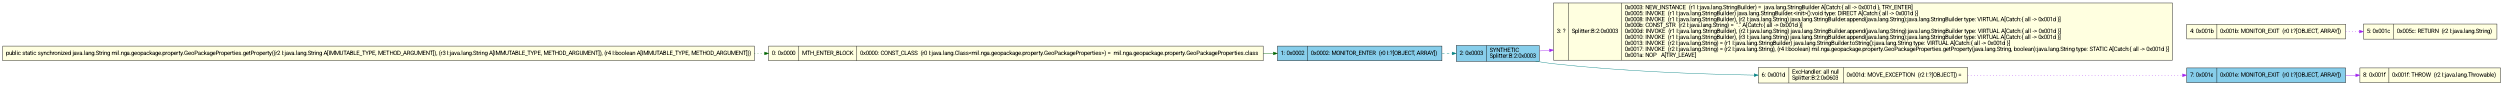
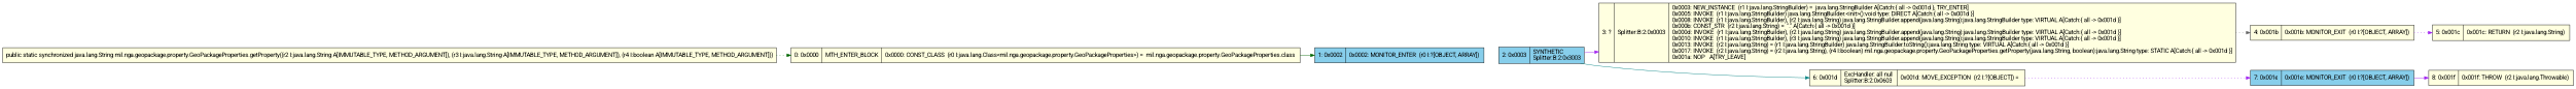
  digraph {
    fontname=Roboto
    rankdir=LR
    node [fillcolor=lightyellow fontname=Roboto shape=record style=filled]
    edge [color=purple fontname=Roboto style=solid]
    n1 [label="{0\:\ 0x0000|MTH_ENTER_BLOCK\l|0x0000: CONST_CLASS  (r0 I:java.lang.Class\<mil.nga.geopackage.property.GeoPackageProperties\>) =  mil.nga.geopackage.property.GeoPackageProperties.class \l}"]
    n2 [fillcolor=skyblue label="{1\:\ 0x0002|0x0002: MONITOR_ENTER  (r0 I:?[OBJECT, ARRAY]) \l}"]
-   n3 [fillcolor=skyblue label="{2\:\ 0x0003|SYNTHETIC\lSplitter:B:2:0x0003\l}"]
+   n3 [fillcolor=skyblue label="{2\:\ 0x0003|SYNTHETIC\lSplitter:B:2:0x3003\l}"]
    n4 [label="{3\:\ ?|Splitter:B:2:0x0003\l|0x0003: NEW_INSTANCE  (r1 I:java.lang.StringBuilder) =  java.lang.StringBuilder A[Catch:\{ all \-\> 0x001d \}, TRY_ENTER]\l0x0005: INVOKE  (r1 I:java.lang.StringBuilder) java.lang.StringBuilder.\<init\>():void type: DIRECT A[Catch:\{ all \-\> 0x001d \}]\l0x0008: INVOKE  (r1 I:java.lang.StringBuilder), (r2 I:java.lang.String) java.lang.StringBuilder.append(java.lang.String):java.lang.StringBuilder type: VIRTUAL A[Catch:\{ all \-\> 0x001d \}]\l0x000b: CONST_STR  (r2 I:java.lang.String) =  \".\" A[Catch:\{ all \-\> 0x001d \}]\l0x000d: INVOKE  (r1 I:java.lang.StringBuilder), (r2 I:java.lang.String) java.lang.StringBuilder.append(java.lang.String):java.lang.StringBuilder type: VIRTUAL A[Catch:\{ all \-\> 0x001d \}]\l0x0010: INVOKE  (r1 I:java.lang.StringBuilder), (r3 I:java.lang.String) java.lang.StringBuilder.append(java.lang.String):java.lang.StringBuilder type: VIRTUAL A[Catch:\{ all \-\> 0x001d \}]\l0x0013: INVOKE  (r2 I:java.lang.String) = (r1 I:java.lang.StringBuilder) java.lang.StringBuilder.toString():java.lang.String type: VIRTUAL A[Catch:\{ all \-\> 0x001d \}]\l0x0017: INVOKE  (r2 I:java.lang.String) = (r2 I:java.lang.String), (r4 I:boolean) mil.nga.geopackage.property.GeoPackageProperties.getProperty(java.lang.String, boolean):java.lang.String type: STATIC A[Catch:\{ all \-\> 0x001d \}]\l0x001a: NOP   A[TRY_LEAVE]\l}"]
    n5 [label="{6\:\ 0x001d|ExcHandler: all null\lSplitter:B:2:0x0603\l|0x001d: MOVE_EXCEPTION  (r2 I:?[OBJECT]) =  \l}"]
    n6 [label="{4\:\ 0x001b|0x001b: MONITOR_EXIT  (r0 I:?[OBJECT, ARRAY]) \l}"]
    n7 [fillcolor=skyblue label="{7\:\ 0x001e|0x001e: MONITOR_EXIT  (r0 I:?[OBJECT, ARRAY]) \l}"]
-   n8 [label="{5\:\ 0x001c|0x005c: RETURN  (r2 I:java.lang.String) \l}"]
+   n8 [label="{5\:\ 0x001c|0x001c: RETURN  (r2 I:java.lang.String) \l}"]
    n9 [label="{8\:\ 0x001f|0x001f: THROW  (r2 I:java.lang.Throwable) \l}"]
    n10 [label="{public static synchronized java.lang.String mil.nga.geopackage.property.GeoPackageProperties.getProperty((r2 I:java.lang.String A[IMMUTABLE_TYPE, METHOD_ARGUMENT]), (r3 I:java.lang.String A[IMMUTABLE_TYPE, METHOD_ARGUMENT]), (r4 I:boolean A[IMMUTABLE_TYPE, METHOD_ARGUMENT])) }"]
    n1 -> n2 [color=darkgreen]
-   n2 -> n3 [color=teal style=dashed]
    n3 -> n4
    n3 -> n5 [color=teal]
+   n4 -> n6 [color=gray40 style=dotted]
    n5 -> n7 [style=dotted]
    n6 -> n8 [style=dotted]
    n7 -> n9
    n10 -> n1 [color=darkgreen style=dotted]
  }
